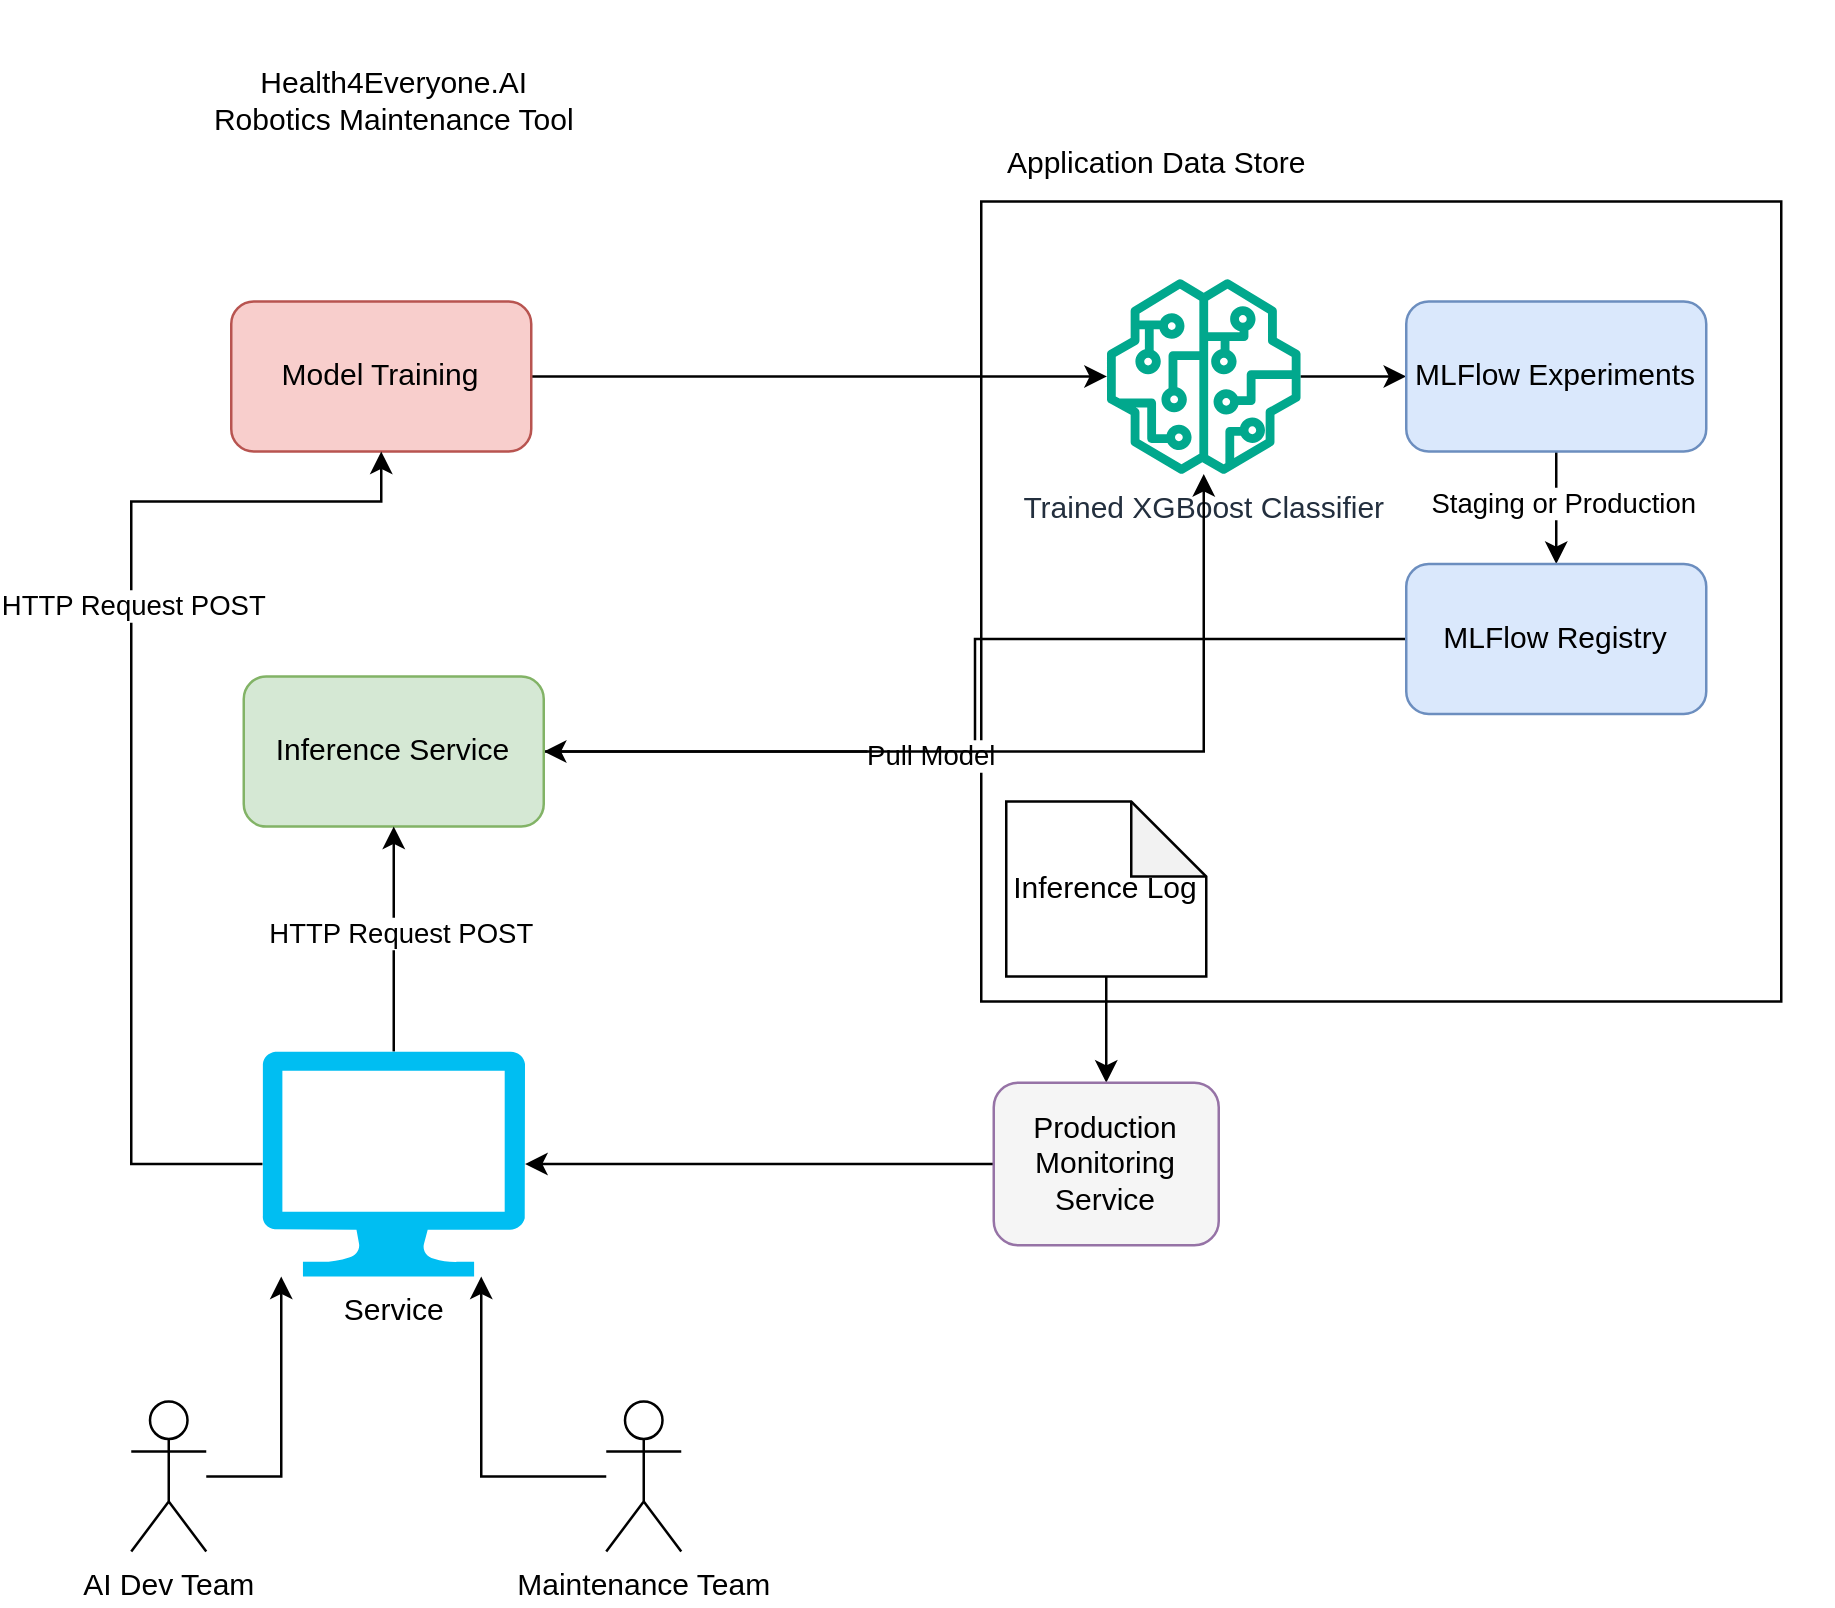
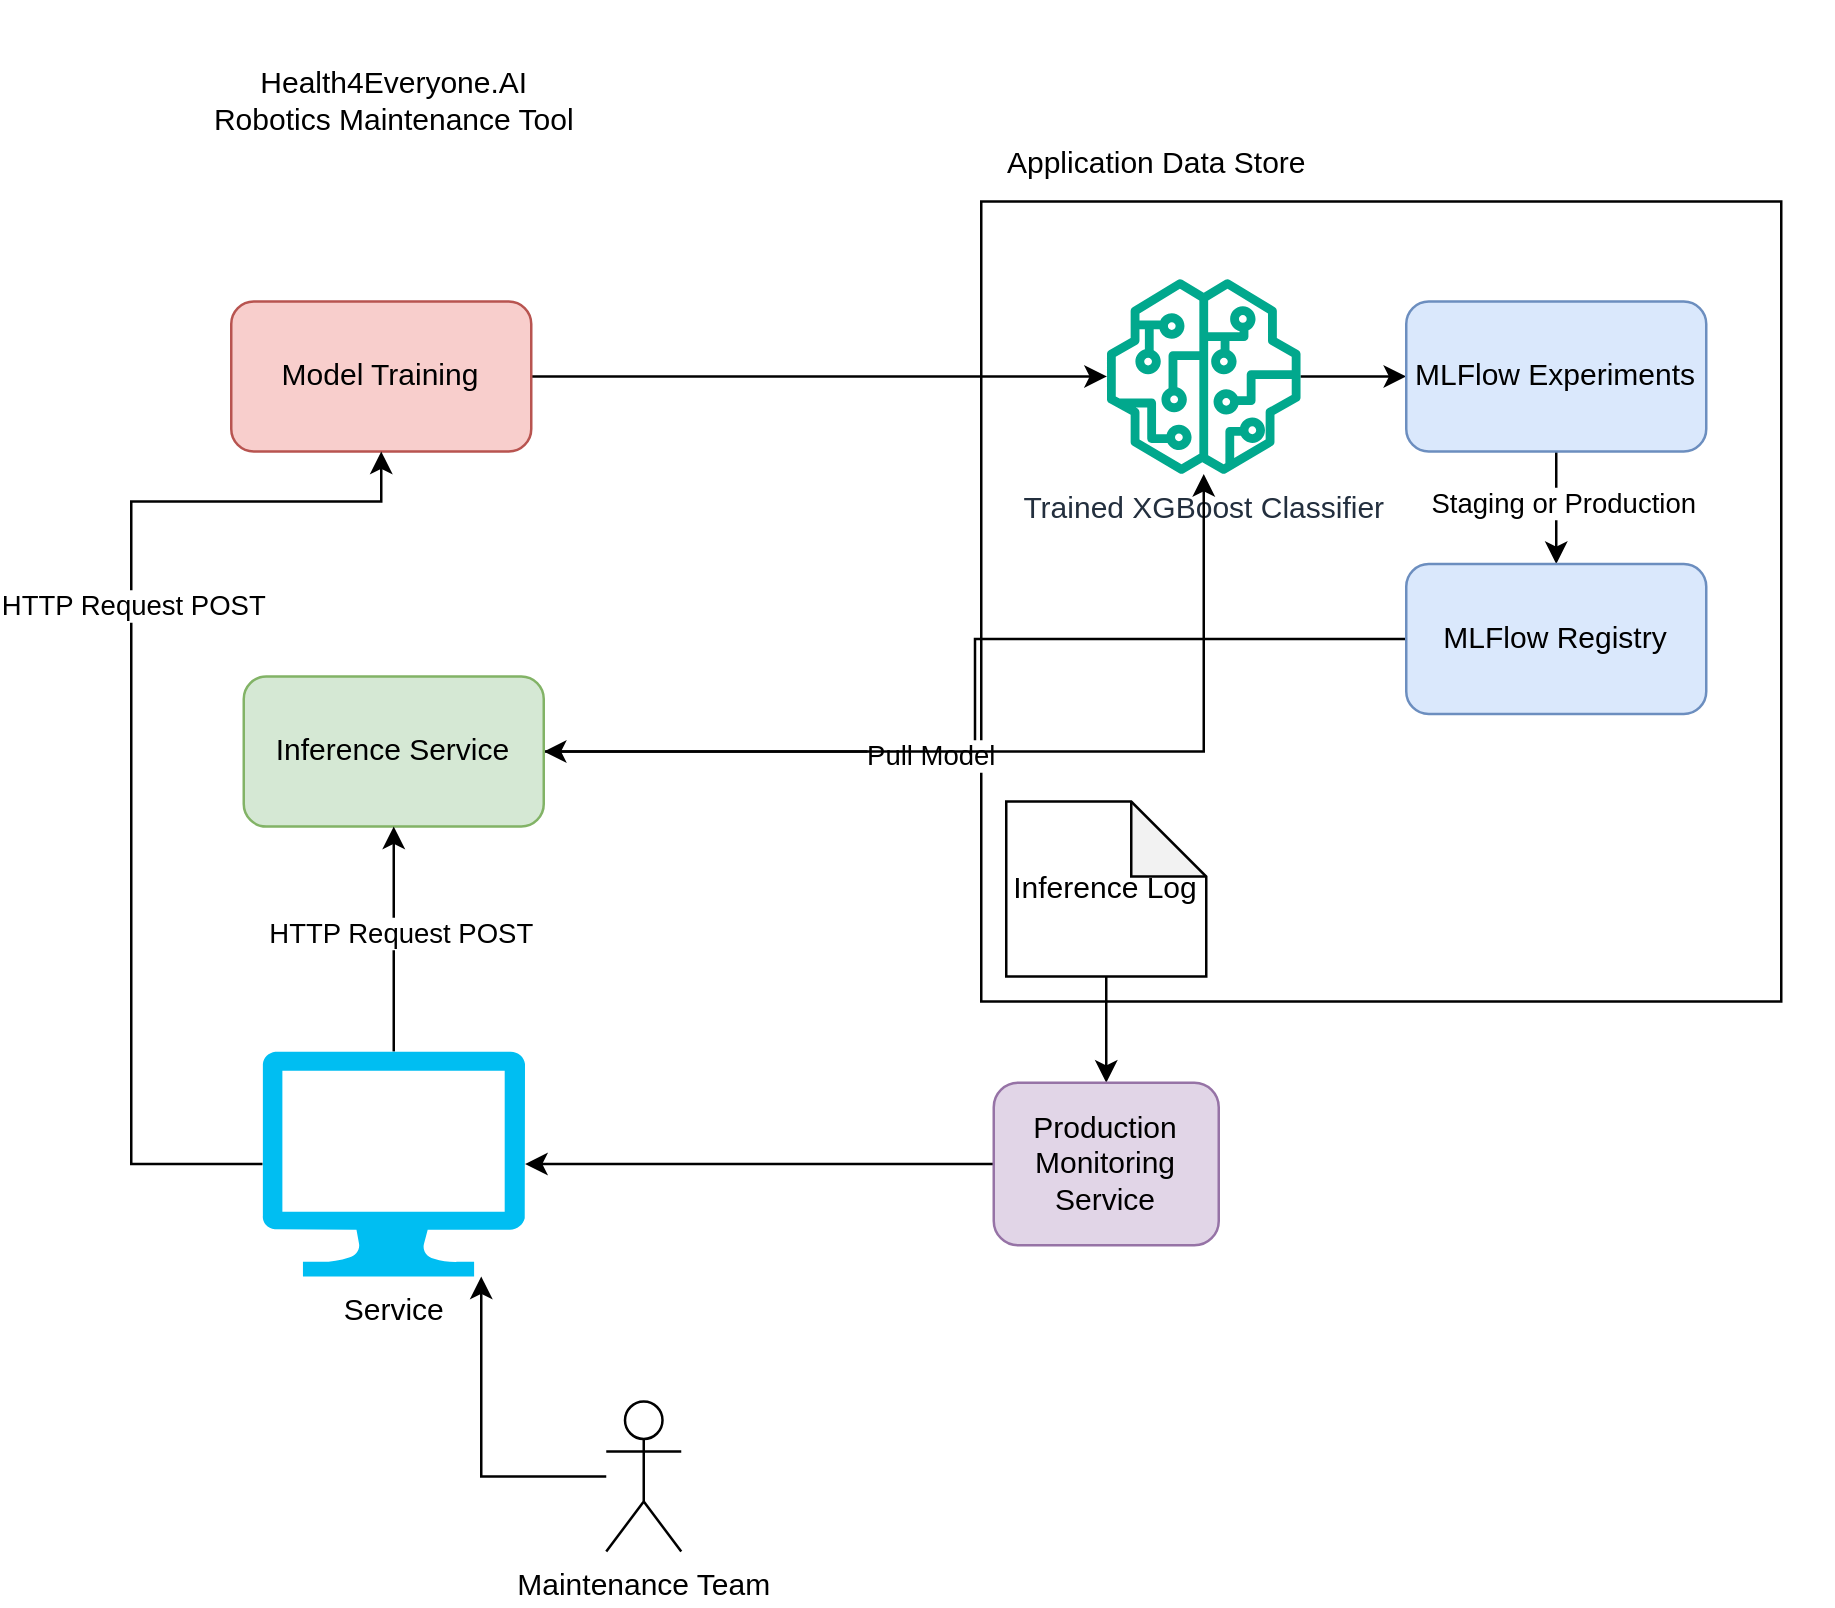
  <mxCell id="0" />
  <mxCell id="1" parent="0" />
  <mxCell id="2" value="" style="whiteSpace=wrap;html=1;aspect=fixed;" vertex="1" parent="1"><mxGeometry x="360" y="80" width="320" height="320" as="geometry" /></mxCell>
  <mxCell id="3" value="Health4Everyone.AI&lt;div&gt;Robotics Maintenance Tool&lt;/div&gt;" style="text;html=1;align=center;verticalAlign=middle;resizable=0;points=[];autosize=1;strokeColor=none;fillColor=none;" vertex="1" parent="1"><mxGeometry x="40" y="20" width="170" height="40" as="geometry" /></mxCell>
  <mxCell id="4" style="edgeStyle=orthogonalEdgeStyle;rounded=0;orthogonalLoop=1;jettySize=auto;html=1;" edge="1" parent="1" source="5" target="7"><mxGeometry relative="1" as="geometry" /></mxCell>
  <mxCell id="5" value="Model Training" style="rounded=1;whiteSpace=wrap;html=1;fillColor=#f8cecc;strokeColor=#b85450;" vertex="1" parent="1"><mxGeometry x="60" y="120" width="120" height="60" as="geometry" /></mxCell>
  <mxCell id="6" style="edgeStyle=orthogonalEdgeStyle;rounded=0;orthogonalLoop=1;jettySize=auto;html=1;" edge="1" parent="1" source="7" target="10"><mxGeometry relative="1" as="geometry" /></mxCell>
  <mxCell id="7" value="Trained XGBoost Classifier" style="sketch=0;outlineConnect=0;fontColor=#232F3E;gradientColor=none;fillColor=#01A88D;strokeColor=none;dashed=0;verticalLabelPosition=bottom;verticalAlign=top;align=center;html=1;fontSize=12;fontStyle=0;aspect=fixed;pointerEvents=1;shape=mxgraph.aws4.sagemaker_model;" vertex="1" parent="1"><mxGeometry x="410" y="111" width="78" height="78" as="geometry" /></mxCell>
  <mxCell id="8" style="edgeStyle=orthogonalEdgeStyle;rounded=0;orthogonalLoop=1;jettySize=auto;html=1;" edge="1" parent="1" source="10" target="14"><mxGeometry relative="1" as="geometry" /></mxCell>
  <mxCell id="9" value="Staging or Production" style="edgeLabel;html=1;align=center;verticalAlign=middle;resizable=0;points=[];" vertex="1" connectable="0" parent="8"><mxGeometry x="-0.133" y="2" relative="1" as="geometry"><mxPoint as="offset" /></mxGeometry></mxCell>
  <mxCell id="10" value="MLFlow Experiments" style="rounded=1;whiteSpace=wrap;html=1;fillColor=#dae8fc;strokeColor=#6c8ebf;" vertex="1" parent="1"><mxGeometry x="530" y="120" width="120" height="60" as="geometry" /></mxCell>
  <mxCell id="11" value="Application Data Store" style="text;html=1;align=center;verticalAlign=middle;resizable=0;points=[];autosize=1;strokeColor=none;fillColor=none;" vertex="1" parent="1"><mxGeometry x="360" y="50" width="140" height="30" as="geometry" /></mxCell>
  <mxCell id="12" style="edgeStyle=orthogonalEdgeStyle;rounded=0;orthogonalLoop=1;jettySize=auto;html=1;" edge="1" parent="1" source="14" target="16"><mxGeometry relative="1" as="geometry" /></mxCell>
  <mxCell id="13" value="Pull Model" style="edgeLabel;html=1;align=center;verticalAlign=middle;resizable=0;points=[];" vertex="1" connectable="0" parent="12"><mxGeometry x="0.212" y="1" relative="1" as="geometry"><mxPoint as="offset" /></mxGeometry></mxCell>
  <mxCell id="14" value="MLFlow Registry" style="rounded=1;whiteSpace=wrap;html=1;fillColor=#dae8fc;strokeColor=#6c8ebf;" vertex="1" parent="1"><mxGeometry x="530" y="225" width="120" height="60" as="geometry" /></mxCell>
  <mxCell id="15" style="edgeStyle=orthogonalEdgeStyle;rounded=0;orthogonalLoop=1;jettySize=auto;html=1;" edge="1" parent="1" source="16" target="7"><mxGeometry relative="1" as="geometry" /></mxCell>
  <mxCell id="16" value="Inference Service" style="rounded=1;whiteSpace=wrap;html=1;fillColor=#d5e8d4;strokeColor=#82b366;" vertex="1" parent="1"><mxGeometry x="65" y="270" width="120" height="60" as="geometry" /></mxCell>
  <mxCell id="17" style="edgeStyle=orthogonalEdgeStyle;rounded=0;orthogonalLoop=1;jettySize=auto;html=1;" edge="1" parent="1" source="21" target="16"><mxGeometry relative="1" as="geometry" /></mxCell>
  <mxCell id="18" value="HTTP Request POST" style="edgeLabel;html=1;align=center;verticalAlign=middle;resizable=0;points=[];" vertex="1" connectable="0" parent="17"><mxGeometry x="0.067" y="-2" relative="1" as="geometry"><mxPoint as="offset" /></mxGeometry></mxCell>
  <mxCell id="19" style="edgeStyle=orthogonalEdgeStyle;rounded=0;orthogonalLoop=1;jettySize=auto;html=1;" edge="1" parent="1" source="21" target="5"><mxGeometry relative="1" as="geometry"><Array as="points"><mxPoint x="20" y="465" /><mxPoint x="20" y="200" /><mxPoint x="120" y="200" /></Array></mxGeometry></mxCell>
  <mxCell id="20" value="HTTP Request POST" style="edgeLabel;html=1;align=center;verticalAlign=middle;resizable=0;points=[];" vertex="1" connectable="0" parent="19"><mxGeometry x="0.264" relative="1" as="geometry"><mxPoint y="1" as="offset" /></mxGeometry></mxCell>
  <mxCell id="21" value="Service" style="verticalLabelPosition=bottom;html=1;verticalAlign=top;align=center;strokeColor=none;fillColor=#00BEF2;shape=mxgraph.azure.computer;pointerEvents=1;" vertex="1" parent="1"><mxGeometry x="72.5" y="420" width="105" height="90" as="geometry" /></mxCell>
- <mxCell id="22" style="edgeStyle=orthogonalEdgeStyle;rounded=0;orthogonalLoop=1;jettySize=auto;html=1;" edge="1" parent="1" source="23" target="21"><mxGeometry relative="1" as="geometry"><Array as="points"><mxPoint x="80" y="590" /></Array></mxGeometry></mxCell>
- <mxCell id="23" value="AI Dev Team" style="shape=umlActor;verticalLabelPosition=bottom;verticalAlign=top;html=1;outlineConnect=0;" vertex="1" parent="1"><mxGeometry x="20" y="560" width="30" height="60" as="geometry" /></mxCell>
  <mxCell id="24" style="edgeStyle=orthogonalEdgeStyle;rounded=0;orthogonalLoop=1;jettySize=auto;html=1;" edge="1" parent="1" source="25" target="21"><mxGeometry relative="1" as="geometry"><Array as="points"><mxPoint x="160" y="590" /></Array></mxGeometry></mxCell>
  <mxCell id="25" value="Maintenance Team" style="shape=umlActor;verticalLabelPosition=bottom;verticalAlign=top;html=1;outlineConnect=0;" vertex="1" parent="1"><mxGeometry x="210" y="560" width="30" height="60" as="geometry" /></mxCell>
  <mxCell id="26" style="edgeStyle=orthogonalEdgeStyle;rounded=0;orthogonalLoop=1;jettySize=auto;html=1;" edge="1" parent="1" source="27" target="29"><mxGeometry relative="1" as="geometry" /></mxCell>
  <mxCell id="27" value="Inference Log" style="shape=note;whiteSpace=wrap;html=1;backgroundOutline=1;darkOpacity=0.05;" vertex="1" parent="1"><mxGeometry x="370" y="320" width="80" height="70" as="geometry" /></mxCell>
  <mxCell id="28" style="edgeStyle=orthogonalEdgeStyle;rounded=0;orthogonalLoop=1;jettySize=auto;html=1;" edge="1" parent="1" source="29" target="21"><mxGeometry relative="1" as="geometry" /></mxCell>
- <mxCell id="29" value="Production Monitoring Service" style="rounded=1;whiteSpace=wrap;html=1;fillColor=#f5f5f5;strokeColor=#9673a6;" vertex="1" parent="1"><mxGeometry x="365" y="432.5" width="90" height="65" as="geometry" /></mxCell>
+ <mxCell id="29" value="Production Monitoring Service" style="rounded=1;whiteSpace=wrap;html=1;fillColor=#e1d5e7;strokeColor=#9673a6;" vertex="1" parent="1"><mxGeometry x="365" y="432.5" width="90" height="65" as="geometry" /></mxCell>
